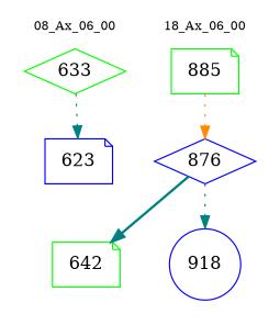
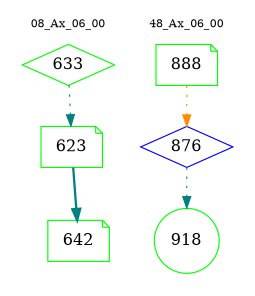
  digraph {
    node [color=green shape=note]
    edge [color=teal style=dotted]
    n1 [label=633 shape=diamond]
-   n2 [color=blue label=623]
+   n2 [label=623]
    n3 [label=642]
-   n4 [label=885]
+   n4 [label=888]
    n5 [color=blue label=876 shape=diamond]
-   n6 [color=blue label=918 shape=circle]
+   n6 [label=918 shape=circle]
    subgraph cluster_1 {
      color=white
      fontsize=10
      label="08_Ax_06_00"
      n1
      n2
      n3
    }
    subgraph cluster_2 {
      color=white
      fontsize=10
-     label="18_Ax_06_00"
+     label="48_Ax_06_00"
      n4
      n5
      n6
    }
    n1 -> n2
-   n5 -> n3 [style=bold]
+   n2 -> n3 [style=bold]
    n4 -> n5 [color=darkorange]
    n5 -> n6
  }
